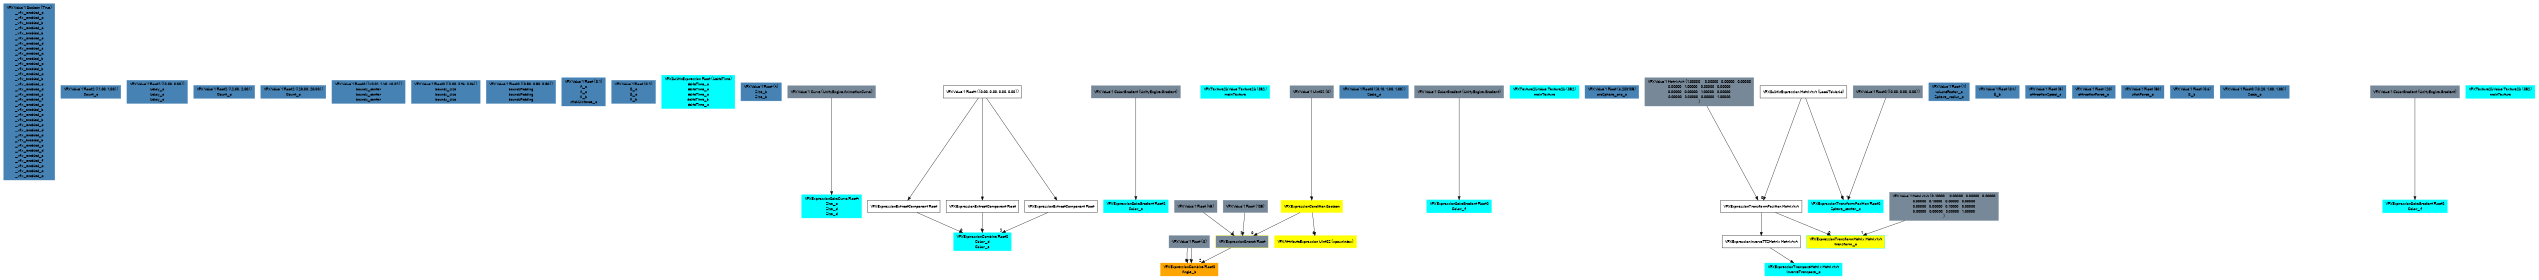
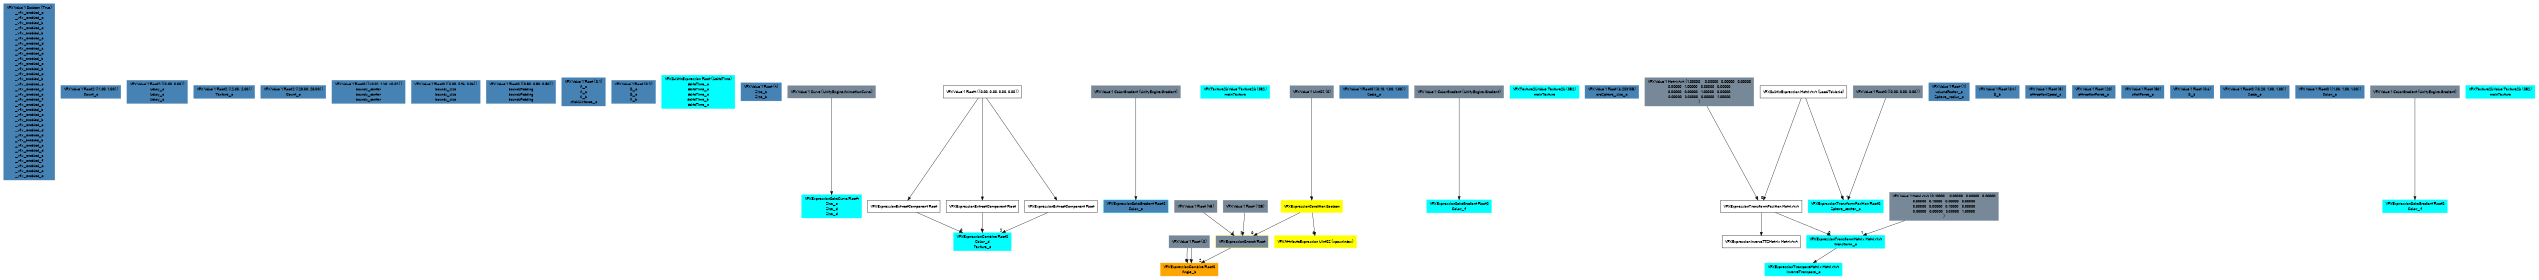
  digraph {
    fontname="Patrick Hand"
    node [color=steelblue fontname="Patrick Hand" shape=box style=filled]
    edge [fontname="Patrick Hand"]
    n1 [label="VFXValue`1 Boolean (True)\n_vfx_enabled_a\n_vfx_enabled_a\n_vfx_enabled_b\n_vfx_enabled_a\n_vfx_enabled_b\n_vfx_enabled_c\n_vfx_enabled_d\n_vfx_enabled_e\n_vfx_enabled_a\n_vfx_enabled_b\n_vfx_enabled_a\n_vfx_enabled_b\n_vfx_enabled_a\n_vfx_enabled_b\n_vfx_enabled_c\n_vfx_enabled_d\n_vfx_enabled_e\n_vfx_enabled_f\n_vfx_enabled_a\n_vfx_enabled_b\n_vfx_enabled_a\n_vfx_enabled_b\n_vfx_enabled_c\n_vfx_enabled_d\n_vfx_enabled_a\n_vfx_enabled_b\n_vfx_enabled_c\n_vfx_enabled_d\n_vfx_enabled_e\n_vfx_enabled_f\n_vfx_enabled_a\n_vfx_enabled_a\n_vfx_enabled_a"]
    n2 [label="VFXValue`1 Float2 ((1.00, 1.00))\nCount_a"]
    n3 [label="VFXValue`1 Float2 ((0.00, 0.00))\nDelay_a\nDelay_a\nDelay_a"]
-   n4 [label="VFXValue`1 Float2 ((2.00, 2.00))\nCount_a"]
+   n4 [label="VFXValue`1 Float2 ((2.00, 2.00))\nTexture_a"]
    n5 [label="VFXValue`1 Float2 ((20.00, 20.00))\nCount_a"]
    n6 [label="VFXValue`1 Float3 ((-0.01, 1.40, -0.02))\nbounds_center\nbounds_center\nbounds_center"]
    n7 [label="VFXValue`1 Float3 ((3.00, 3.96, 3.06))\nbounds_size\nbounds_size\nbounds_size"]
    n8 [label="VFXValue`1 Float3 ((0.50, 0.50, 0.50))\nboundsPadding\nboundsPadding\nboundsPadding"]
    n9 [label="VFXValue`1 Float (0,1)\nA_a\nA_a\nA_b\nstickDistance_a"]
    n10 [label="VFXValue`1 Float (0,2)\nB_a\nB_a\nA_b"]
    n11 [color=cyan label="VFXBuiltInExpression Float (DeltaTime)\ndeltaTime_a\ndeltaTime_a\ndeltaTime_a\ndeltaTime_b\ndeltaTime_c"]
    n12 [label="VFXValue`1 Float (4)\nSize_b\nSize_b"]
    n13 [color=cyan label="VFXExpressionBakeCurve Float4\nSize_c\nSize_d\nSize_d"]
    n14 [color=lightslategray label="VFXValue`1 Curve (UnityEngine.AnimationCurve)"]
-   n15 [color=cyan label="VFXExpressionCombine Float3\nColor_d\nColor_e"]
+   n15 [color=cyan label="VFXExpressionCombine Float3\nColor_d\nTexture_e"]
    n16 [label="VFXExpressionExtractComponent Float" color="" style=""]
    n17 [label="VFXValue`1 Float4 ((0.00, 0.00, 0.00, 0.00))" color="" style=""]
    n18 [label="VFXExpressionExtractComponent Float" color="" style=""]
    n19 [label="VFXExpressionExtractComponent Float" color="" style=""]
-   n20 [color=cyan label="VFXExpressionBakeGradient Float3\nColor_e"]
+   n20 [color=cyan label="VFXExpressionBakeGradient Float3\nColor_e" fillcolor=steelblue]
    n21 [color=lightslategray label="VFXValue`1 ColorGradient (UnityEngine.Gradient)"]
    n22 [color=cyan label="VFXTexture2DValue Texture2D (852)\nmainTexture"]
    n23 [color=orange label="VFXExpressionCombine Float3\nAngle_b"]
    n24 [color=lightslategray label="VFXValue`1 Float (0)"]
    n25 [color=yellow fillcolor=lightslategray label="VFXExpressionBranch Float"]
    n26 [color=yellow label="VFXExpressionCondition Boolean"]
    n27 [color=yellow label="VFXAttributeExpression Uint32 (spawnIndex)"]
    n28 [color=lightslategray label="VFXValue`1 Uint32 (0)"]
    n29 [color=lightslategray label="VFXValue`1 Float (45)"]
    n30 [color=lightslategray label="VFXValue`1 Float (135)"]
    n31 [label="VFXValue`1 Float3 ((0.10, 1.00, 1.00))\nScale_c"]
    n32 [color=cyan label="VFXExpressionBakeGradient Float3\nColor_f"]
    n33 [color=lightslategray label="VFXValue`1 ColorGradient (UnityEngine.Gradient)"]
    n34 [color=cyan label="VFXTexture2DValue Texture2D (852)\nmainTexture"]
-   n35 [label="VFXValue`1 Float (6,283185)\narcSphere_arc_a"]
-   n36 [color=cyan label="VFXExpressionTransformMatrix Matrix4x4\ntransform_a" fillcolor=yellow]
+   n35 [label="VFXValue`1 Float (6,283185)\narcSphere_size_a"]
+   n36 [color=cyan label="VFXExpressionTransformMatrix Matrix4x4\ntransform_a"]
    n37 [label="VFXExpressionTransformPosition Matrix4x4" color="" style=""]
    n38 [label="VFXExpressionInverseTRSMatrix Matrix4x4" color="" style=""]
    n39 [color=cyan label="VFXExpressionTransposeMatrix Matrix4x4\ninverseTranspose_a"]
    n40 [label="VFXBuiltInExpression Matrix4x4 (LocalToWorld)" color="" style=""]
    n41 [color=cyan label="VFXExpressionTransformPosition Float3\nSphere_center_a"]
    n42 [color=lightslategray label="VFXValue`1 Matrix4x4 (1.00000	0.00000	0.00000	0.00000\n0.00000	1.00000	0.00000	0.00000\n0.00000	0.00000	1.00000	0.00000\n0.00000	0.00000	0.00000	1.00000\n)"]
    n43 [color=lightslategray label="VFXValue`1 Matrix4x4 (0.10000	0.00000	0.00000	0.00000\n0.00000	0.10000	0.00000	0.00000\n0.00000	0.00000	0.10000	0.00000\n0.00000	0.00000	0.00000	1.00000\n)"]
    n44 [label="VFXValue`1 Float (1)\nvolumeFactor_a\nSphere_radius_a"]
    n45 [label="VFXValue`1 Float (0,4)\nB_b"]
    n46 [color=lightslategray label="VFXValue`1 Float3 ((0.00, 0.00, 0.00))"]
    n47 [label="VFXValue`1 Float (5)\nattractionSpeed_a"]
    n48 [label="VFXValue`1 Float (20)\nattractionForce_a"]
    n49 [label="VFXValue`1 Float (50)\nstickForce_a"]
    n50 [label="VFXValue`1 Float (0,6)\nB_b"]
    n51 [label="VFXValue`1 Float3 ((0.20, 1.00, 1.00))\nScale_c"]
+   n52 [label="VFXValue`1 Float3 ((1.00, 1.00, 1.00))\nColor_e"]
    n53 [color=cyan label="VFXExpressionBakeGradient Float3\nColor_f"]
    n54 [color=lightslategray label="VFXValue`1 ColorGradient (UnityEngine.Gradient)"]
    n55 [color=cyan label="VFXTexture2DValue Texture2D (852)\nmainTexture"]
    n14 -> n13
    n16 -> n15 [headlabel=0]
    n17 -> n16
    n17 -> n18
    n17 -> n19
    n18 -> n15 [headlabel=1]
    n19 -> n15 [headlabel=2]
    n21 -> n20
    n24 -> n23 [headlabel=0]
    n24 -> n23 [headlabel=1]
    n25 -> n23 [headlabel=2]
    n26 -> n25 [headlabel=0]
    n26 -> n27 [headlabel=0]
    n28 -> n26 [headlabel=1]
    n29 -> n25 [headlabel=1]
    n30 -> n25 [headlabel=2]
    n33 -> n32
    n37 -> n36 [headlabel=0]
    n37 -> n38
-   n38 -> n39
+   n36 -> n39
    n40 -> n37 [headlabel=0]
    n40 -> n41 [headlabel=0]
    n42 -> n37 [headlabel=1]
    n43 -> n36 [headlabel=1]
    n46 -> n41 [headlabel=1]
    n54 -> n53
  }
